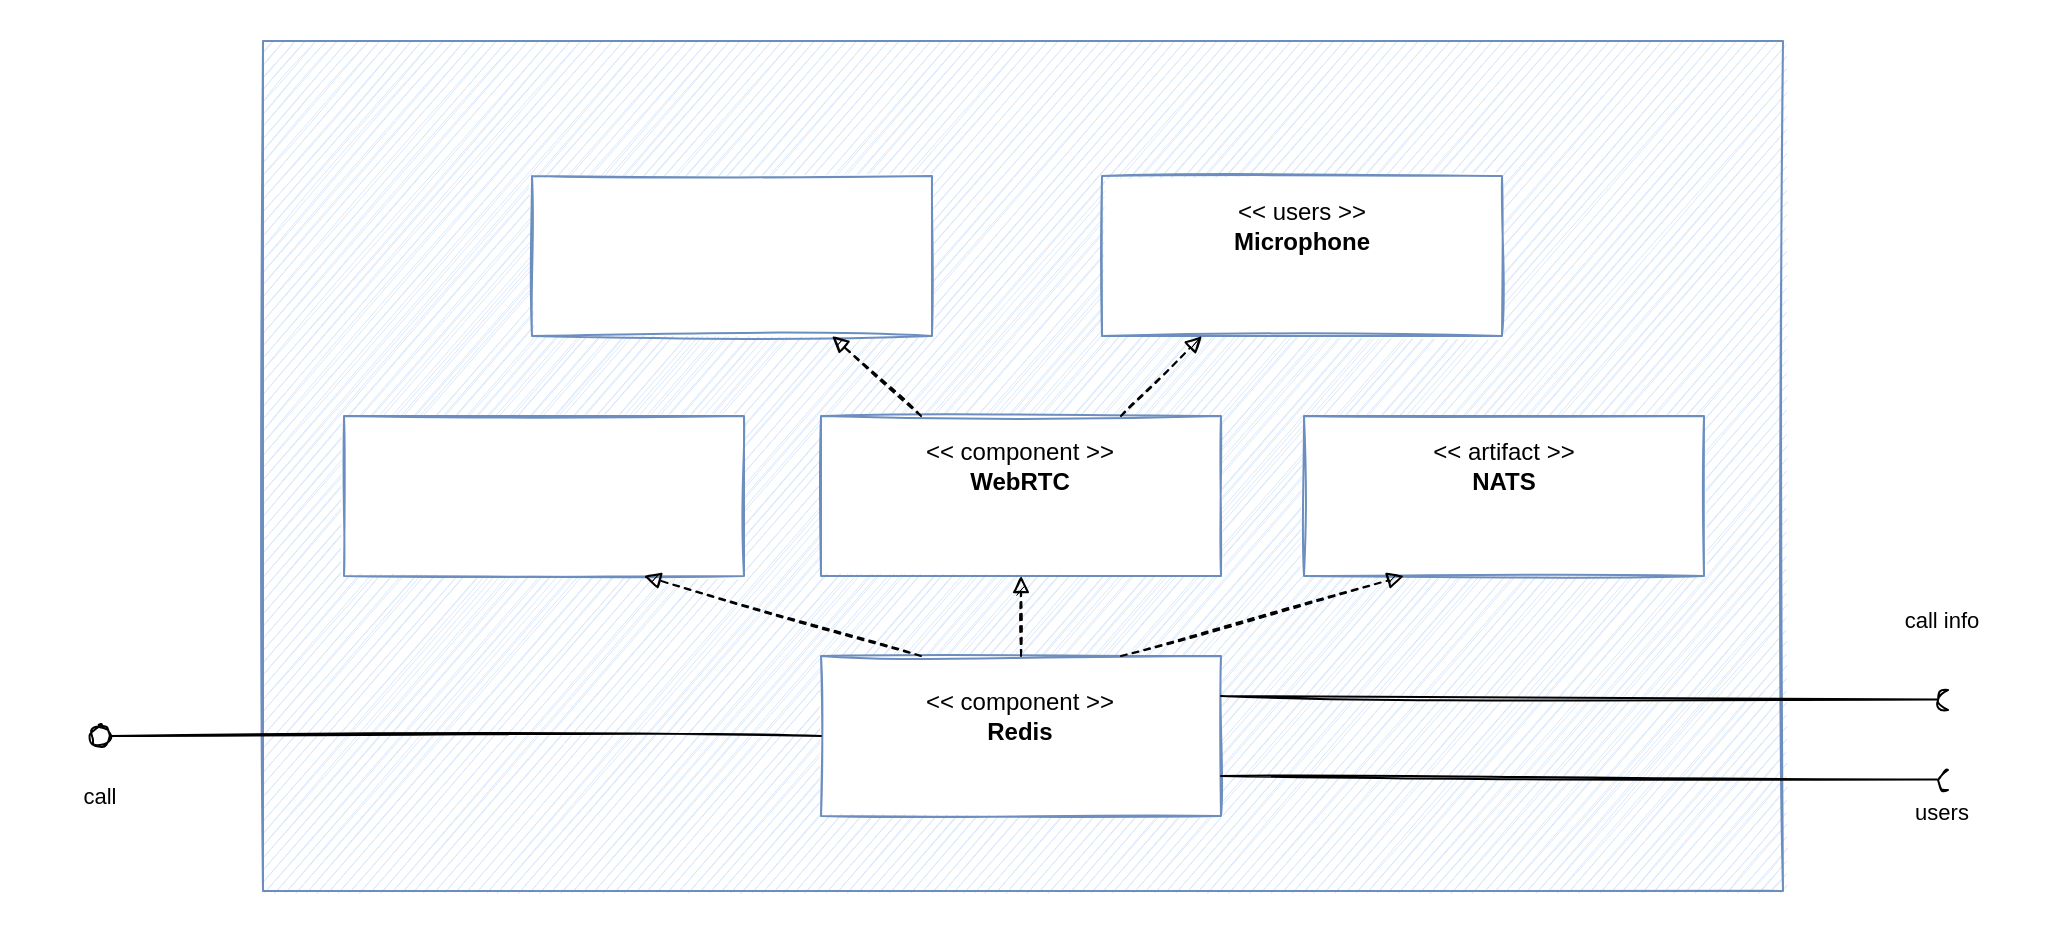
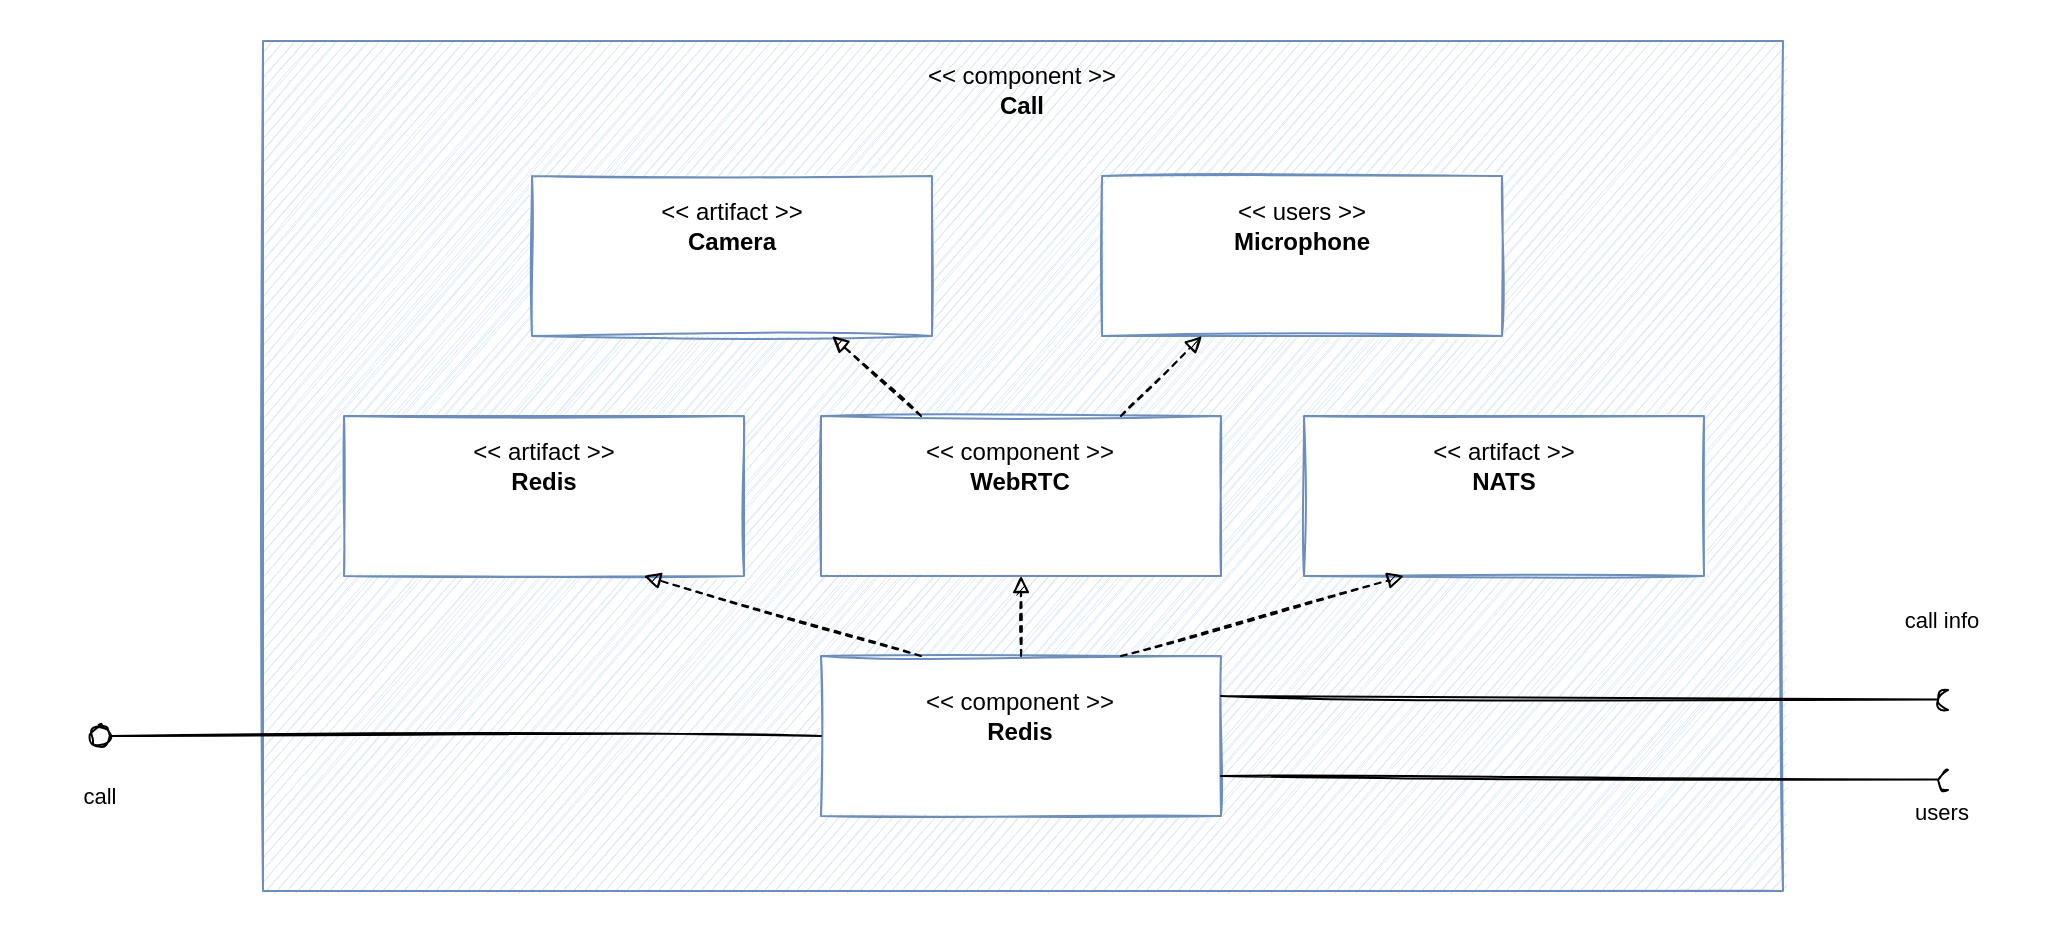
  <mxCell id="0" />
  <mxCell id="1" parent="0" />
  <mxCell id="2" value="" style="rounded=0;whiteSpace=wrap;html=1;sketch=1;fillColor=#dae8fc;strokeColor=#6c8ebf;" parent="1" vertex="1"><mxGeometry x="131" y="20" width="760" height="425" as="geometry" /></mxCell>
+ <mxCell id="3" value="&amp;lt;&amp;lt; component &amp;gt;&amp;gt;&lt;br&gt;&lt;b&gt;Call&lt;/b&gt;" style="text;html=1;strokeColor=none;fillColor=none;align=center;verticalAlign=middle;whiteSpace=wrap;rounded=0;sketch=1;" parent="1" vertex="1"><mxGeometry x="456" y="27.5" width="110" height="35" as="geometry" /></mxCell>
  <mxCell id="4" value="" style="rounded=0;whiteSpace=wrap;html=1;sketch=1;fillColor=default;strokeColor=#6c8ebf;" vertex="1" parent="1"><mxGeometry x="410" y="207.5" width="200" height="80" as="geometry" /></mxCell>
  <mxCell id="5" value="&amp;lt;&amp;lt; component &amp;gt;&amp;gt;&lt;br&gt;&lt;b&gt;WebRTC&lt;/b&gt;" style="text;html=1;strokeColor=none;fillColor=none;align=center;verticalAlign=middle;whiteSpace=wrap;rounded=0;sketch=1;" vertex="1" parent="1"><mxGeometry x="455" y="217.5" width="110" height="30" as="geometry" /></mxCell>
  <mxCell id="6" value="" style="rounded=0;whiteSpace=wrap;html=1;sketch=1;fillColor=default;strokeColor=#6c8ebf;" vertex="1" parent="1"><mxGeometry x="410" y="327.5" width="200" height="80" as="geometry" /></mxCell>
  <mxCell id="7" value="&amp;lt;&amp;lt; component &amp;gt;&amp;gt;&lt;br&gt;&lt;b&gt;Redis&lt;/b&gt;" style="text;html=1;strokeColor=none;fillColor=none;align=center;verticalAlign=middle;whiteSpace=wrap;rounded=0;sketch=1;" vertex="1" parent="1"><mxGeometry x="455" y="342.5" width="110" height="30" as="geometry" /></mxCell>
  <mxCell id="8" value="" style="rounded=0;whiteSpace=wrap;html=1;sketch=1;fillColor=default;strokeColor=#6c8ebf;" vertex="1" parent="1"><mxGeometry x="171.5" y="207.5" width="200" height="80" as="geometry" /></mxCell>
+ <mxCell id="9" value="&amp;lt;&amp;lt; artifact &amp;gt;&amp;gt;&lt;br&gt;&lt;b&gt;Redis&lt;/b&gt;" style="text;html=1;strokeColor=none;fillColor=none;align=center;verticalAlign=middle;whiteSpace=wrap;rounded=0;sketch=1;" vertex="1" parent="1"><mxGeometry x="216.5" y="217.5" width="110" height="30" as="geometry" /></mxCell>
  <mxCell id="10" value="" style="rounded=0;whiteSpace=wrap;html=1;sketch=1;fillColor=default;strokeColor=#6c8ebf;" vertex="1" parent="1"><mxGeometry x="651.5" y="207.5" width="200" height="80" as="geometry" /></mxCell>
  <mxCell id="11" value="&amp;lt;&amp;lt; artifact &amp;gt;&amp;gt;&lt;br&gt;&lt;b&gt;NATS&lt;/b&gt;" style="text;html=1;strokeColor=none;fillColor=none;align=center;verticalAlign=middle;whiteSpace=wrap;rounded=0;sketch=1;" vertex="1" parent="1"><mxGeometry x="696.5" y="217.5" width="110" height="30" as="geometry" /></mxCell>
  <mxCell id="12" value="" style="rounded=0;whiteSpace=wrap;html=1;sketch=1;fillColor=default;strokeColor=#6c8ebf;" vertex="1" parent="1"><mxGeometry x="265.5" y="87.5" width="200" height="80" as="geometry" /></mxCell>
+ <mxCell id="13" value="&amp;lt;&amp;lt; artifact &amp;gt;&amp;gt;&lt;br&gt;&lt;b&gt;Camera&lt;/b&gt;" style="text;html=1;strokeColor=none;fillColor=none;align=center;verticalAlign=middle;whiteSpace=wrap;rounded=0;sketch=1;" vertex="1" parent="1"><mxGeometry x="310.5" y="97.5" width="110" height="30" as="geometry" /></mxCell>
  <mxCell id="14" value="" style="rounded=0;whiteSpace=wrap;html=1;sketch=1;fillColor=default;strokeColor=#6c8ebf;" vertex="1" parent="1"><mxGeometry x="550.5" y="87.5" width="200" height="80" as="geometry" /></mxCell>
  <mxCell id="15" value="&amp;lt;&amp;lt; users &amp;gt;&amp;gt;&lt;br&gt;&lt;b&gt;Microphone&lt;/b&gt;" style="text;html=1;strokeColor=none;fillColor=none;align=center;verticalAlign=middle;whiteSpace=wrap;rounded=0;sketch=1;" vertex="1" parent="1"><mxGeometry x="595.5" y="97.5" width="110" height="30" as="geometry" /></mxCell>
  <mxCell id="16" value="" style="html=1;verticalAlign=bottom;labelBackgroundColor=none;endArrow=block;endFill=1;dashed=1;sketch=1;fontSize=11;exitX=0.75;exitY=0;exitDx=0;exitDy=0;entryX=0.25;entryY=1;entryDx=0;entryDy=0;" edge="1" parent="1" source="4" target="14"><mxGeometry width="160" relative="1" as="geometry"><mxPoint x="571.5" y="122.5" as="sourcePoint" /><mxPoint x="572" y="-47.5" as="targetPoint" /><Array as="points" /></mxGeometry></mxCell>
  <mxCell id="17" value="" style="html=1;verticalAlign=bottom;labelBackgroundColor=none;endArrow=block;endFill=1;dashed=1;sketch=1;fontSize=11;exitX=0.25;exitY=0;exitDx=0;exitDy=0;entryX=0.75;entryY=1;entryDx=0;entryDy=0;" edge="1" parent="1" source="4" target="12"><mxGeometry width="160" relative="1" as="geometry"><mxPoint x="570" y="227.5" as="sourcePoint" /><mxPoint x="660.5" y="167.5" as="targetPoint" /><Array as="points" /></mxGeometry></mxCell>
  <mxCell id="18" value="" style="html=1;verticalAlign=bottom;labelBackgroundColor=none;endArrow=block;endFill=1;dashed=1;sketch=1;fontSize=11;exitX=0.5;exitY=0;exitDx=0;exitDy=0;entryX=0.5;entryY=1;entryDx=0;entryDy=0;" edge="1" parent="1" source="6" target="4"><mxGeometry width="160" relative="1" as="geometry"><mxPoint x="570" y="227.5" as="sourcePoint" /><mxPoint x="610.5" y="167.5" as="targetPoint" /><Array as="points" /></mxGeometry></mxCell>
  <mxCell id="19" value="" style="html=1;verticalAlign=bottom;labelBackgroundColor=none;endArrow=block;endFill=1;dashed=1;sketch=1;fontSize=11;exitX=0.75;exitY=0;exitDx=0;exitDy=0;entryX=0.25;entryY=1;entryDx=0;entryDy=0;" edge="1" parent="1" source="6" target="10"><mxGeometry width="160" relative="1" as="geometry"><mxPoint x="570" y="217.5" as="sourcePoint" /><mxPoint x="610.5" y="177.5" as="targetPoint" /><Array as="points" /></mxGeometry></mxCell>
  <mxCell id="20" value="" style="html=1;verticalAlign=bottom;labelBackgroundColor=none;endArrow=block;endFill=1;dashed=1;sketch=1;fontSize=11;exitX=0.25;exitY=0;exitDx=0;exitDy=0;entryX=0.75;entryY=1;entryDx=0;entryDy=0;" edge="1" parent="1" source="6" target="8"><mxGeometry width="160" relative="1" as="geometry"><mxPoint x="470" y="217.5" as="sourcePoint" /><mxPoint x="425.5" y="177.5" as="targetPoint" /><Array as="points" /></mxGeometry></mxCell>
  <mxCell id="21" value="" style="shape=requiredInterface;html=1;fontSize=12;align=center;fillColor=default;points=[];aspect=fixed;resizable=0;verticalAlign=middle;labelPosition=center;verticalLabelPosition=top;flipH=1;sketch=1;" vertex="1" parent="1"><mxGeometry x="968.5" y="344.5" width="5" height="10" as="geometry" /></mxCell>
  <mxCell id="22" value="" style="endArrow=none;html=1;sketch=1;exitX=1;exitY=0.25;exitDx=0;exitDy=0;entryX=1.115;entryY=0.481;entryDx=0;entryDy=0;entryPerimeter=0;" edge="1" parent="1" target="21" source="6"><mxGeometry width="50" height="50" relative="1" as="geometry"><mxPoint x="626.5" y="381.5" as="sourcePoint" /><mxPoint x="746.5" y="351.5" as="targetPoint" /></mxGeometry></mxCell>
  <mxCell id="23" value="call info" style="text;html=1;strokeColor=none;fillColor=none;align=center;verticalAlign=middle;whiteSpace=wrap;rounded=0;sketch=1;fontSize=11;" vertex="1" parent="1"><mxGeometry x="941" y="294.5" width="60" height="30" as="geometry" /></mxCell>
  <mxCell id="24" value="" style="endArrow=none;html=1;sketch=1;exitX=0;exitY=0.5;exitDx=0;exitDy=0;entryX=1;entryY=0.5;entryDx=0;entryDy=0;" edge="1" parent="1" target="25" source="6"><mxGeometry width="50" height="50" relative="1" as="geometry"><mxPoint x="315.5" y="362.5" as="sourcePoint" /><mxPoint x="75.5" y="362.5" as="targetPoint" /></mxGeometry></mxCell>
  <mxCell id="25" value="" style="ellipse;whiteSpace=wrap;html=1;aspect=fixed;sketch=1;fillColor=default;" vertex="1" parent="1"><mxGeometry x="45" y="362.5" width="10" height="10" as="geometry" /></mxCell>
  <mxCell id="26" value="call" style="text;html=1;strokeColor=none;fillColor=none;align=center;verticalAlign=middle;whiteSpace=wrap;rounded=0;sketch=1;fontSize=11;" vertex="1" parent="1"><mxGeometry x="20" y="382.5" width="60" height="30" as="geometry" /></mxCell>
  <mxCell id="27" value="" style="shape=requiredInterface;html=1;fontSize=12;align=center;fillColor=default;points=[];aspect=fixed;resizable=0;verticalAlign=middle;labelPosition=center;verticalLabelPosition=top;flipH=1;sketch=1;" vertex="1" parent="1"><mxGeometry x="968.5" y="384.5" width="5" height="10" as="geometry" /></mxCell>
  <mxCell id="28" value="" style="endArrow=none;html=1;sketch=1;exitX=1;exitY=0.75;exitDx=0;exitDy=0;entryX=1.115;entryY=0.481;entryDx=0;entryDy=0;entryPerimeter=0;" edge="1" parent="1" target="27" source="6"><mxGeometry width="50" height="50" relative="1" as="geometry"><mxPoint x="625" y="357.5" as="sourcePoint" /><mxPoint x="756.5" y="361.5" as="targetPoint" /></mxGeometry></mxCell>
  <mxCell id="29" value="users" style="text;html=1;strokeColor=none;fillColor=none;align=center;verticalAlign=middle;whiteSpace=wrap;rounded=0;sketch=1;fontSize=11;" vertex="1" parent="1"><mxGeometry x="941" y="390.5" width="60" height="30" as="geometry" /></mxCell>
